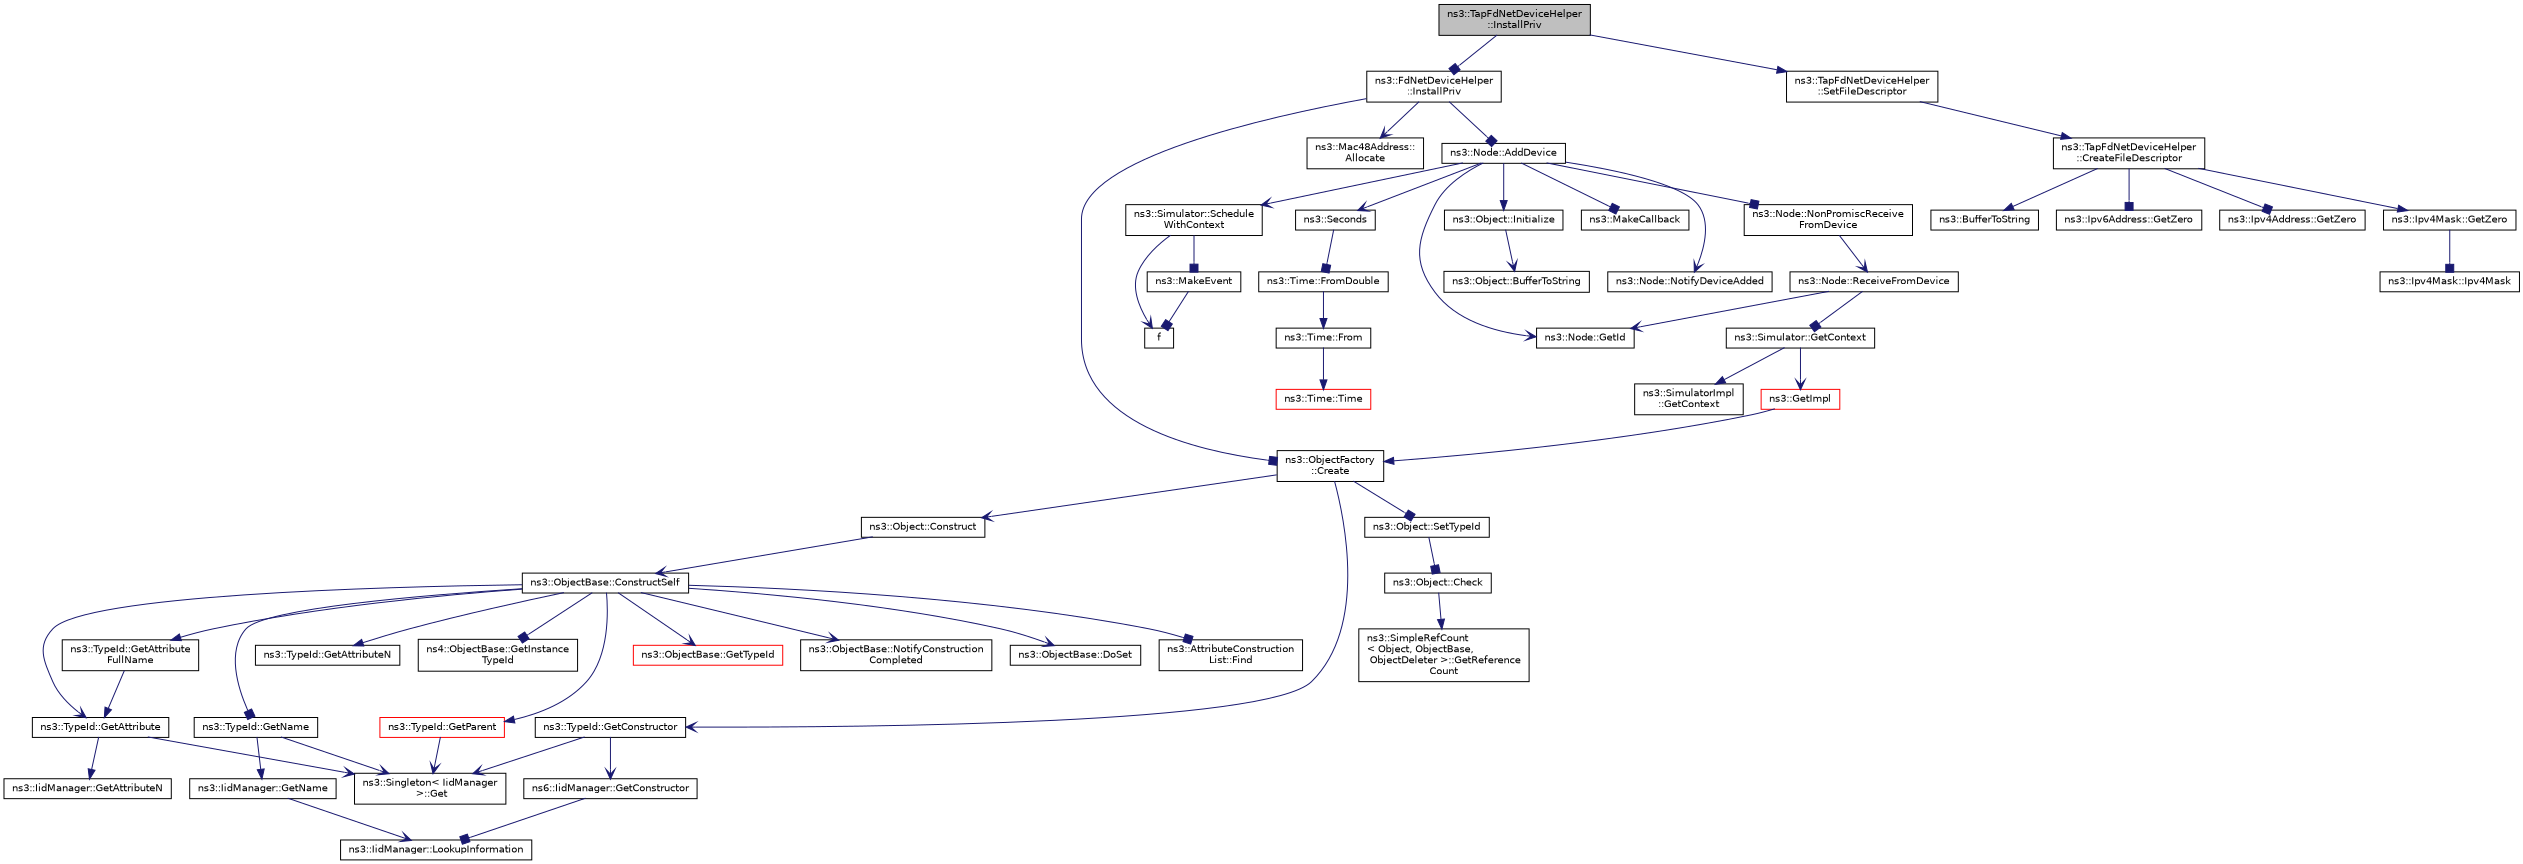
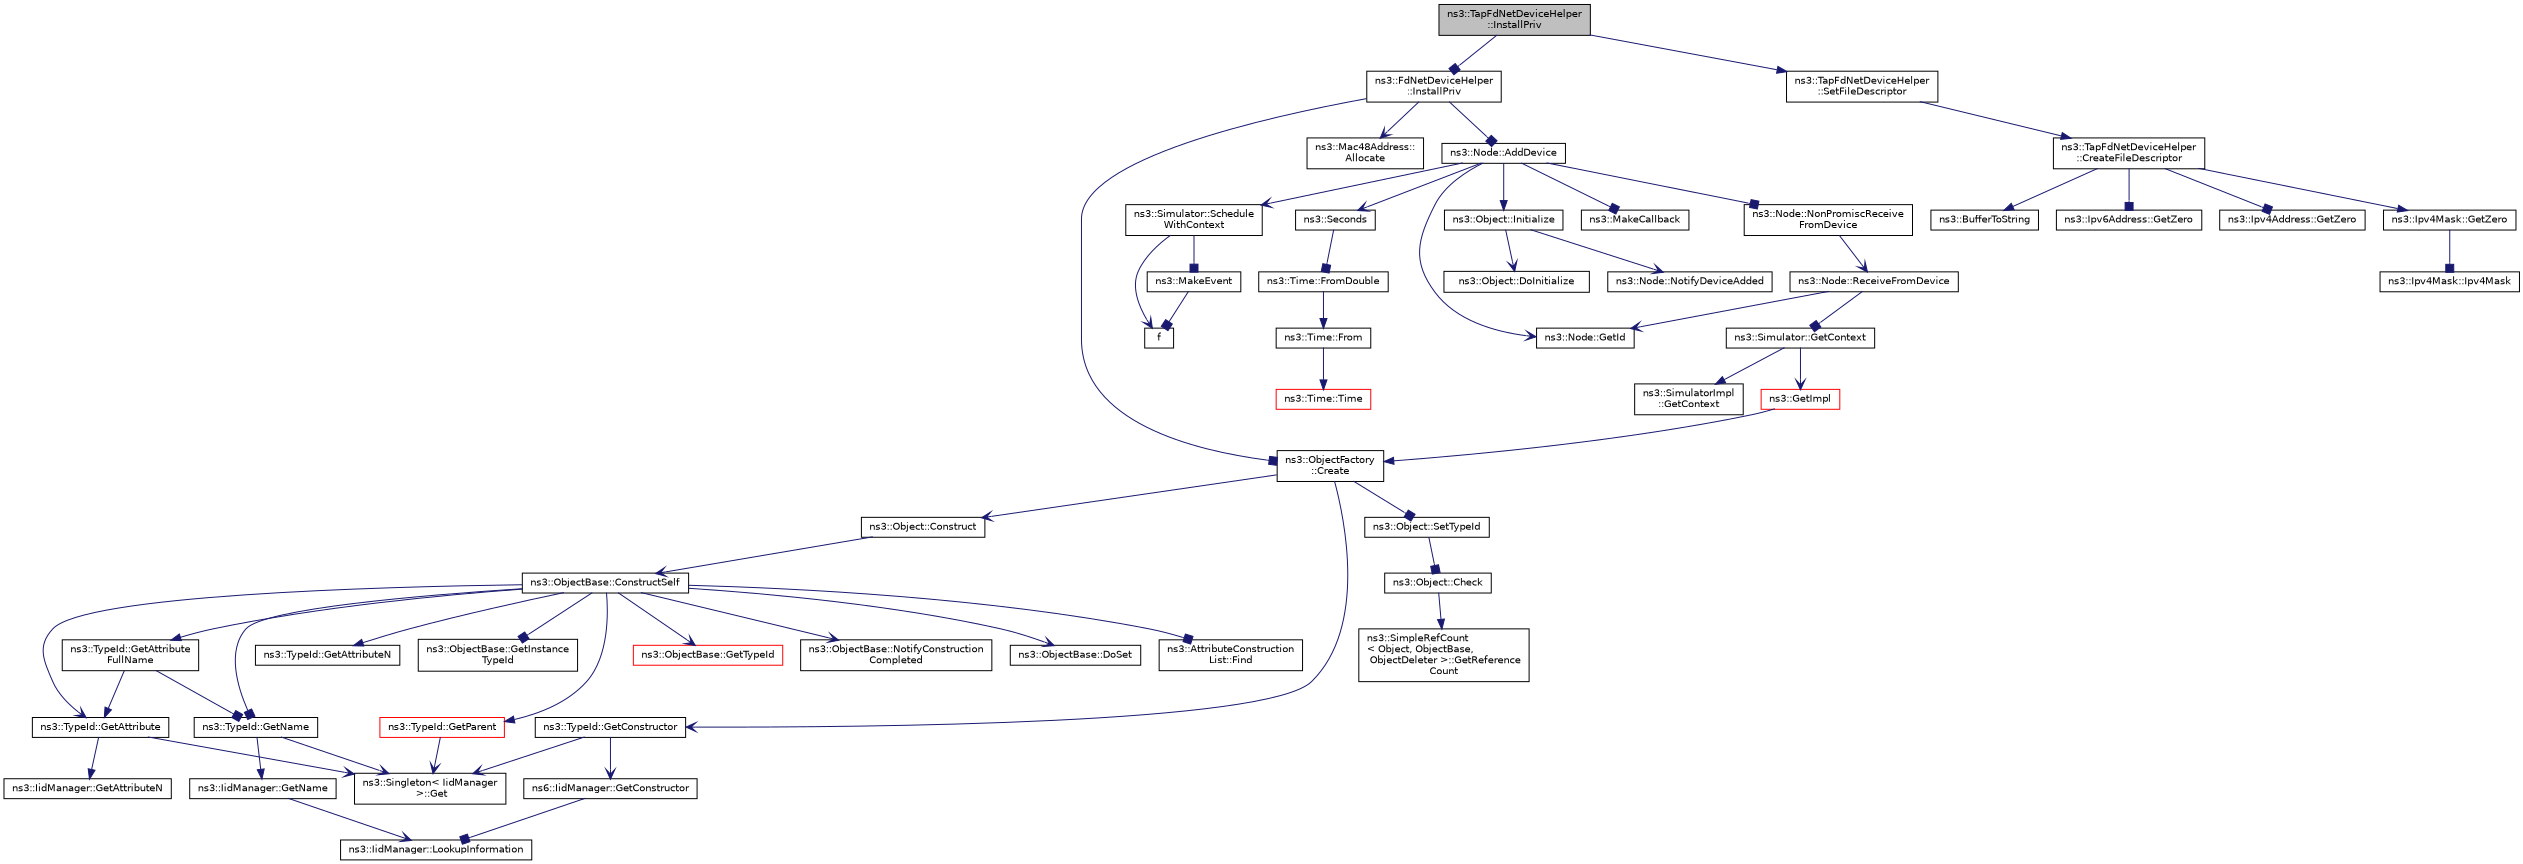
  digraph {
    rankdir=TB
    node [color=black fillcolor=white fontname=Helvetica fontsize=10 shape=record style=filled]
    edge [arrowhead=vee color=midnightblue fontname=Helvetica fontsize=10 labelfontname=Helvetica labelfontsize=10 style=solid]
    n1 [fillcolor=grey75 fontcolor=black height=0.2 label="ns3::TapFdNetDeviceHelper\l::InstallPriv" width=0.4]
    n2 [height=0.2 label="ns3::FdNetDeviceHelper\l::InstallPriv" width=0.4]
    n3 [height=0.2 label="ns3::TapFdNetDeviceHelper\l::SetFileDescriptor" width=0.4]
    n4 [height=0.2 label="ns3::Node::AddDevice" width=0.4]
    n5 [height=0.2 label="ns3::ObjectFactory\l::Create" width=0.4]
    n6 [height=0.2 label="ns3::Mac48Address::\lAllocate" width=0.4]
    n7 [height=0.2 label="ns3::TapFdNetDeviceHelper\l::CreateFileDescriptor" width=0.4]
    n8 [height=0.2 label="ns3::Node::GetId" width=0.4]
    n9 [height=0.2 label="ns3::Object::Initialize" width=0.4]
    n10 [height=0.2 label="ns3::MakeCallback" width=0.4]
    n11 [height=0.2 label="ns3::Node::NonPromiscReceive\lFromDevice" width=0.4]
    n12 [height=0.2 label="ns3::Node::NotifyDeviceAdded" width=0.4]
    n13 [height=0.2 label="ns3::Simulator::Schedule\lWithContext" width=0.4]
    n14 [height=0.2 label="ns3::Seconds" width=0.4]
    n15 [height=0.2 label="ns3::Object::Construct" width=0.4]
    n16 [height=0.2 label="ns3::TypeId::GetConstructor" width=0.4]
    n17 [height=0.2 label="ns3::Object::SetTypeId" width=0.4]
-   n18 [height=0.2 label="ns3::Object::BufferToString" width=0.4]
+   n18 [height=0.2 label="ns3::Object::DoInitialize" width=0.4]
    n19 [height=0.2 label="ns3::Node::ReceiveFromDevice" width=0.4]
    n20 [height=0.2 label=f width=0.4]
    n21 [height=0.2 label="ns3::MakeEvent" width=0.4]
    n22 [height=0.2 label="ns3::Time::FromDouble" width=0.4]
    n23 [height=0.2 label="ns3::Simulator::GetContext" width=0.4]
    n24 [height=0.2 label="ns3::SimulatorImpl\l::GetContext" width=0.4]
    n25 [color=red height=0.2 label="ns3::GetImpl" width=0.4]
    n26 [height=0.2 label="ns3::ObjectBase::ConstructSelf" width=0.4]
    n27 [height=0.2 label="ns3::Singleton\< IidManager\l \>::Get" width=0.4]
    n28 [height=0.2 label="ns6::IidManager::GetConstructor" width=0.4]
    n29 [height=0.2 label="ns3::Object::Check" width=0.4]
    n30 [height=0.2 label="ns3::ObjectBase::DoSet" width=0.4]
    n31 [height=0.2 label="ns3::AttributeConstruction\lList::Find" width=0.4]
    n32 [height=0.2 label="ns3::TypeId::GetAttribute" width=0.4]
    n33 [height=0.2 label="ns3::TypeId::GetAttribute\lFullName" width=0.4]
    n34 [height=0.2 label="ns3::TypeId::GetName" width=0.4]
    n35 [height=0.2 label="ns3::TypeId::GetAttributeN" width=0.4]
-   n36 [height=0.2 label="ns4::ObjectBase::GetInstance\lTypeId" width=0.4]
+   n36 [height=0.2 label="ns3::ObjectBase::GetInstance\lTypeId" width=0.4]
    n37 [color=red height=0.2 label="ns3::TypeId::GetParent" width=0.4]
    n38 [color=red height=0.2 label="ns3::ObjectBase::GetTypeId" width=0.4]
    n39 [height=0.2 label="ns3::ObjectBase::NotifyConstruction\lCompleted" width=0.4]
    n40 [height=0.2 label="ns3::IidManager::GetAttributeN" width=0.4]
    n41 [height=0.2 label="ns3::IidManager::GetName" width=0.4]
    n42 [height=0.2 label="ns3::IidManager::LookupInformation" width=0.4]
    n43 [height=0.2 label="ns3::SimpleRefCount\l\< Object, ObjectBase,\l ObjectDeleter \>::GetReference\lCount" width=0.4]
    n44 [height=0.2 label="ns3::Time::From" width=0.4]
    n45 [color=red height=0.2 label="ns3::Time::Time" width=0.4]
    n46 [height=0.2 label="ns3::BufferToString" width=0.4]
    n47 [height=0.2 label="ns3::Ipv6Address::GetZero" width=0.4]
    n48 [height=0.2 label="ns3::Ipv4Address::GetZero" width=0.4]
    n49 [height=0.2 label="ns3::Ipv4Mask::GetZero" width=0.4]
    n50 [height=0.2 label="ns3::Ipv4Mask::Ipv4Mask" width=0.4]
    n1 -> n2 [arrowhead=box]
    n1 -> n3 [arrowhead=normal]
    n2 -> n4 [arrowhead=box]
    n2 -> n5 [arrowhead=box]
    n2 -> n6
    n3 -> n7 [arrowhead=normal]
    n4 -> n8
    n4 -> n9 [arrowhead=normal]
    n4 -> n10 [arrowhead=box]
    n4 -> n11 [arrowhead=box]
-   n4 -> n12
+   n9 -> n12
    n4 -> n13
    n4 -> n14
    n5 -> n15
    n5 -> n16
    n5 -> n17 [arrowhead=box]
    n7 -> n46 [arrowhead=normal]
    n7 -> n47 [arrowhead=box]
    n7 -> n48 [arrowhead=box]
    n7 -> n49 [arrowhead=normal]
    n9 -> n18
    n11 -> n19
    n13 -> n20
    n13 -> n21 [arrowhead=box]
    n14 -> n22 [arrowhead=box]
    n15 -> n26
    n16 -> n27
    n16 -> n28
    n17 -> n29 [arrowhead=box]
    n19 -> n8
    n19 -> n23 [arrowhead=box]
    n21 -> n20 [arrowhead=box]
    n22 -> n44 [arrowhead=normal]
    n23 -> n24 [arrowhead=normal]
    n23 -> n25
    n25 -> n5 [arrowhead=normal]
    n26 -> n30
    n26 -> n31 [arrowhead=box]
    n26 -> n32
    n26 -> n33 [arrowhead=normal]
    n26 -> n34 [arrowhead=box]
    n26 -> n35 [arrowhead=normal]
    n26 -> n36 [arrowhead=box]
    n26 -> n37 [arrowhead=normal]
    n26 -> n38
    n26 -> n39
    n28 -> n42 [arrowhead=box]
    n29 -> n43 [arrowhead=normal]
    n32 -> n27
    n32 -> n40 [arrowhead=normal]
    n33 -> n32 [arrowhead=normal]
+   n33 -> n34 [arrowhead=box]
    n34 -> n27
    n34 -> n41 [arrowhead=normal]
    n37 -> n27
    n41 -> n42
    n44 -> n45 [arrowhead=normal]
    n49 -> n50 [arrowhead=box]
  }
